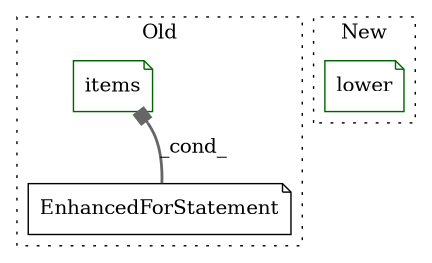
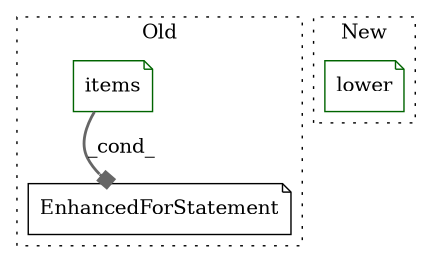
  digraph {
    node [a=32 l=7 shape=note color=darkgreen]
    n1 [label=items s=2130]
    n2 [a=70 l="69,2" label=EnhancedForStatement s="2036,2137" color=black]
    n3 [label=lower s=2582]
    subgraph cluster_1 {
      label=Old
      style=dotted
      n1
      n2
    }
    subgraph cluster_2 {
      label=New
      style=dotted
      n3
    }
-   n2 -> n1 [label=_cond_ color=gray40 style=bold arrowhead=box]
+   n1 -> n2 [label=_cond_ color=gray40 style=bold arrowhead=box]
  }
